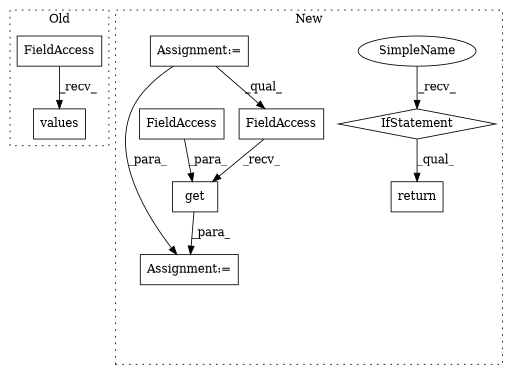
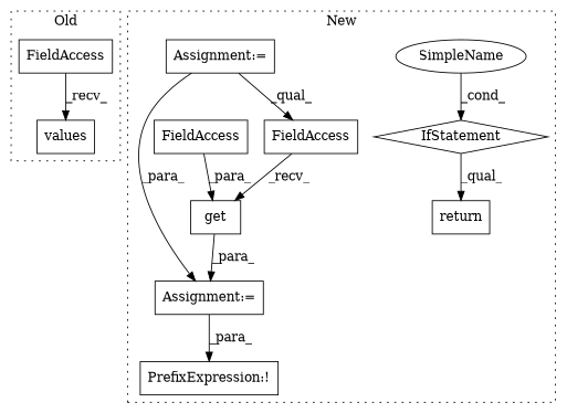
  digraph {
    node [a=22 l=1 shape=box]
    n1 [a=32 l=8 label=values s=756]
    n2 [l=18 label=FieldAccess s=737]
    n3 [a=32 l="4,1" label=get s="721,753"]
    n4 [a=7 label="Assignment:=" s=710]
+   n5 [a=38 label="PrefixExpression:!" s=764]
    n6 [l=9 label=FieldAccess s=711]
    n7 [l=28 label=FieldAccess s=725]
    n8 [a=25 l="4,2" label=IfStatement s="760,773" shape=diamond]
    n9 [a=42 label=SimpleName shape=ellipse l=""]
    n10 [a=41 l=7 label=return s=783]
    n11 [a=7 l=4 label="Assignment:=" s=621]
    subgraph cluster_1 {
      label=Old
      style=dotted
      n1
      n2
    }
    subgraph cluster_2 {
      label=New
      style=dotted
      n3
      n4
+     n5
      n6
      n7
      n8
      n9
      n10
      n11
    }
    n2 -> n1 [label=_recv_]
    n3 -> n4 [label=_para_]
+   n4 -> n5 [label=_para_]
    n6 -> n3 [label=_recv_]
    n7 -> n3 [label=_para_]
    n8 -> n10 [label=_qual_]
-   n9 -> n8 [label=_recv_]
+   n9 -> n8 [label=_cond_]
    n11 -> n4 [label=_para_]
    n11 -> n6 [label=_qual_]
  }
